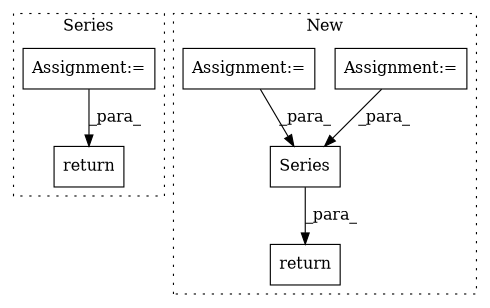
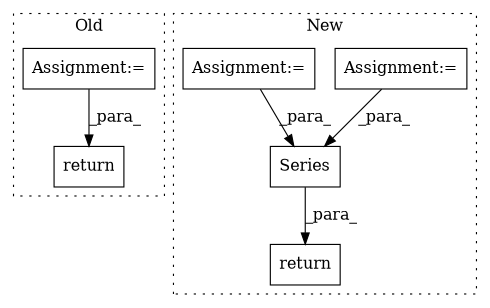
  digraph {
    fontname="DejaVu Serif"
    node [a=7 l=1 shape=box fontname="DejaVu Serif"]
    edge [fontname="DejaVu Serif"]
    n1 [a=41 l=7 label=return s=11056]
    n2 [label="Assignment:=" s=10717]
    n3 [a=32 l="7,1" label=Series s="11167,11190"]
    n4 [a=41 l=7 label=return s=11153]
    n5 [label="Assignment:=" s=10485]
    n6 [label="Assignment:=" s=10440]
    subgraph cluster_1 {
-     label=Series
+     label=Old
      style=dotted
      n1
      n2
    }
    subgraph cluster_2 {
      label=New
      style=dotted
      n3
      n4
      n5
      n6
    }
    n2 -> n1 [label=_para_]
    n3 -> n4 [label=_para_]
    n5 -> n3 [label=_para_]
    n6 -> n3 [label=_para_]
  }
